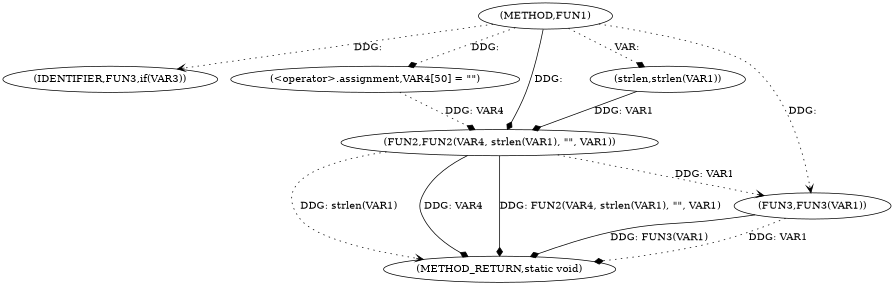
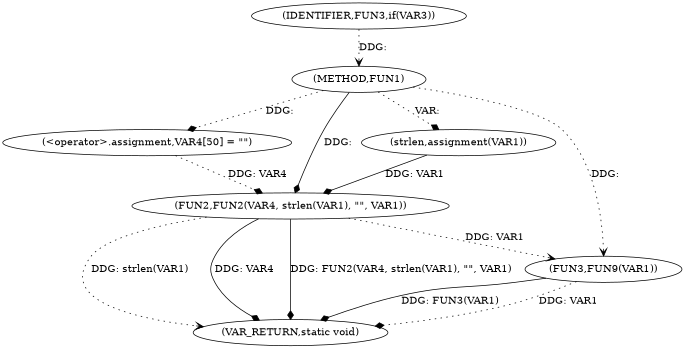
  digraph {
    edge [arrowhead=diamond style=dotted]
    n1 [label="(METHOD,FUN1)"]
    n2 [label="(IDENTIFIER,FUN3,if(VAR3))"]
    n3 [label="(<operator>.assignment,VAR4[50] = \"\")"]
    n4 [label="(FUN2,FUN2(VAR4, strlen(VAR1), \"\", VAR1))"]
-   n5 [label="(strlen,strlen(VAR1))"]
-   n6 [label="(FUN3,FUN3(VAR1))"]
-   n7 [label="(METHOD_RETURN,static void)"]
-   n1 -> n2 [arrowhead=vee label="DDG: "]
+   n5 [label="(strlen,assignment(VAR1))"]
+   n6 [label="(FUN3,FUN9(VAR1))"]
+   n7 [label="(VAR_RETURN,static void)"]
+   n2 -> n1 [arrowhead=vee label="DDG: "]
    n1 -> n3 [label="DDG: "]
    n1 -> n4 [label="DDG: " style=solid]
    n1 -> n5 [label="VAR: "]
    n1 -> n6 [arrowhead=vee label="DDG: "]
    n3 -> n4 [label="DDG: VAR4"]
    n4 -> n6 [arrowhead=vee label="DDG: VAR1"]
    n4 -> n7 [arrowhead=vee label="DDG: strlen(VAR1)"]
    n4 -> n7 [label="DDG: VAR4" style=solid]
    n4 -> n7 [label="DDG: FUN2(VAR4, strlen(VAR1), \"\", VAR1)" style=solid]
    n5 -> n4 [label="DDG: VAR1" style=solid]
    n6 -> n7 [label="DDG: VAR1"]
    n6 -> n7 [label="DDG: FUN3(VAR1)" style=solid]
  }
